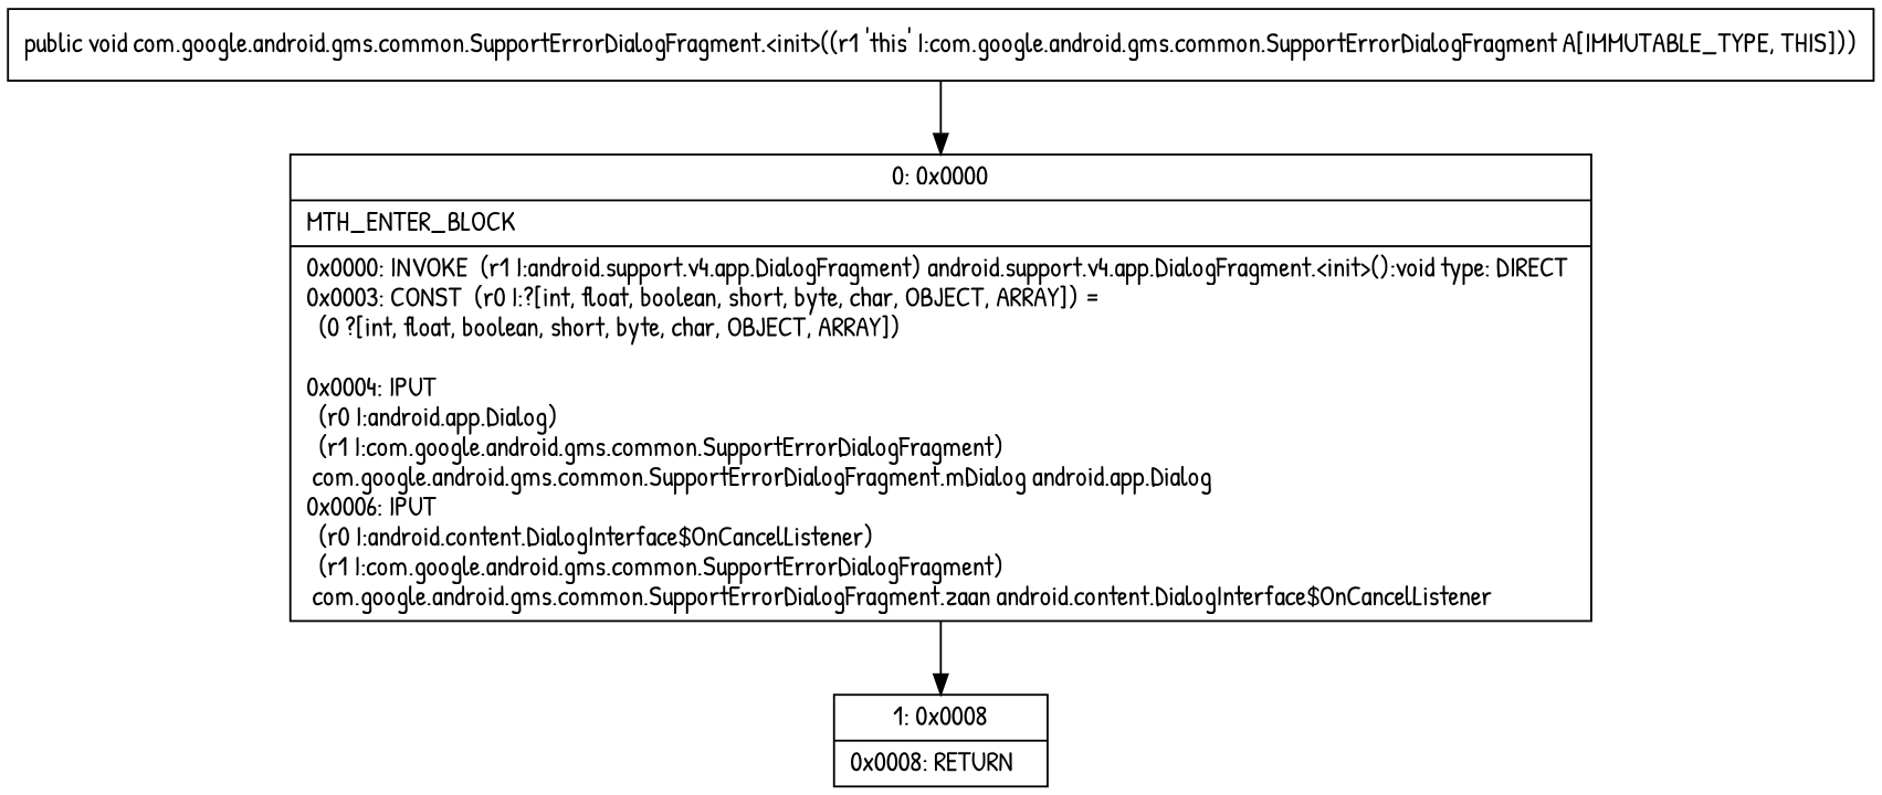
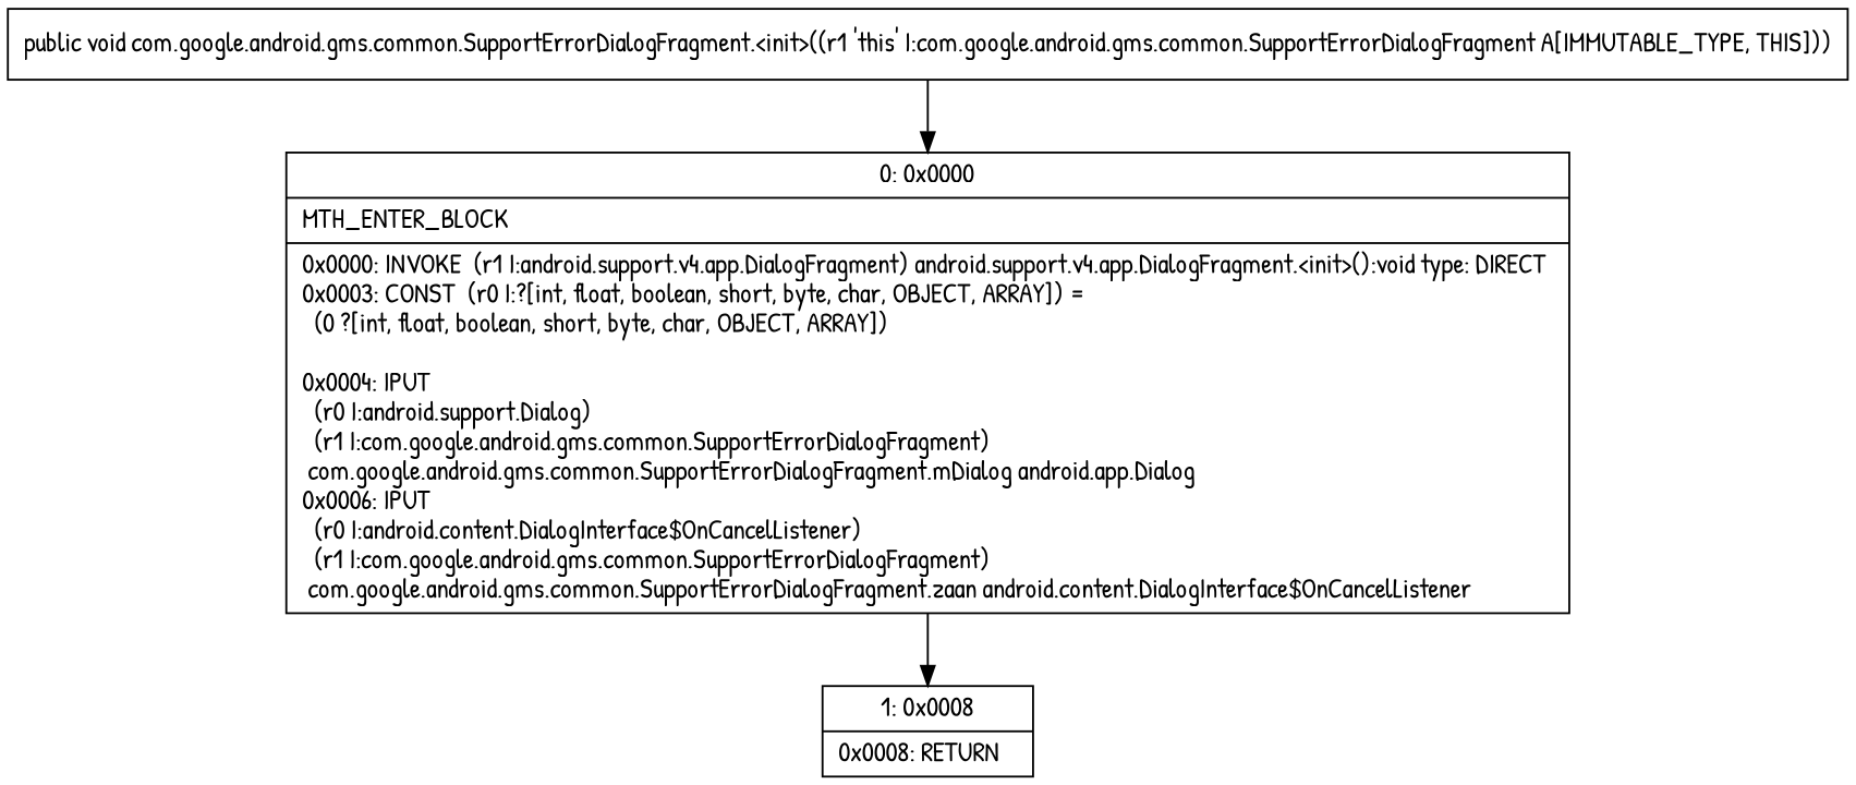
  digraph {
    fontname="Patrick Hand"
    node [shape=record fontname="Patrick Hand"]
    edge [fontname="Patrick Hand"]
-   n1 [label="{0\:\ 0x0000|MTH_ENTER_BLOCK\l|0x0000: INVOKE  (r1 I:android.support.v4.app.DialogFragment) android.support.v4.app.DialogFragment.\<init\>():void type: DIRECT \l0x0003: CONST  (r0 I:?[int, float, boolean, short, byte, char, OBJECT, ARRAY]) = \l  (0 ?[int, float, boolean, short, byte, char, OBJECT, ARRAY])\l \l0x0004: IPUT  \l  (r0 I:android.app.Dialog)\l  (r1 I:com.google.android.gms.common.SupportErrorDialogFragment)\l com.google.android.gms.common.SupportErrorDialogFragment.mDialog android.app.Dialog \l0x0006: IPUT  \l  (r0 I:android.content.DialogInterface$OnCancelListener)\l  (r1 I:com.google.android.gms.common.SupportErrorDialogFragment)\l com.google.android.gms.common.SupportErrorDialogFragment.zaan android.content.DialogInterface$OnCancelListener \l}"]
+   n1 [label="{0\:\ 0x0000|MTH_ENTER_BLOCK\l|0x0000: INVOKE  (r1 I:android.support.v4.app.DialogFragment) android.support.v4.app.DialogFragment.\<init\>():void type: DIRECT \l0x0003: CONST  (r0 I:?[int, float, boolean, short, byte, char, OBJECT, ARRAY]) = \l  (0 ?[int, float, boolean, short, byte, char, OBJECT, ARRAY])\l \l0x0004: IPUT  \l  (r0 I:android.support.Dialog)\l  (r1 I:com.google.android.gms.common.SupportErrorDialogFragment)\l com.google.android.gms.common.SupportErrorDialogFragment.mDialog android.app.Dialog \l0x0006: IPUT  \l  (r0 I:android.content.DialogInterface$OnCancelListener)\l  (r1 I:com.google.android.gms.common.SupportErrorDialogFragment)\l com.google.android.gms.common.SupportErrorDialogFragment.zaan android.content.DialogInterface$OnCancelListener \l}"]
    n2 [label="{1\:\ 0x0008|0x0008: RETURN   \l}"]
    n3 [label="{public void com.google.android.gms.common.SupportErrorDialogFragment.\<init\>((r1 'this' I:com.google.android.gms.common.SupportErrorDialogFragment A[IMMUTABLE_TYPE, THIS])) }"]
    n1 -> n2
    n3 -> n1
  }
